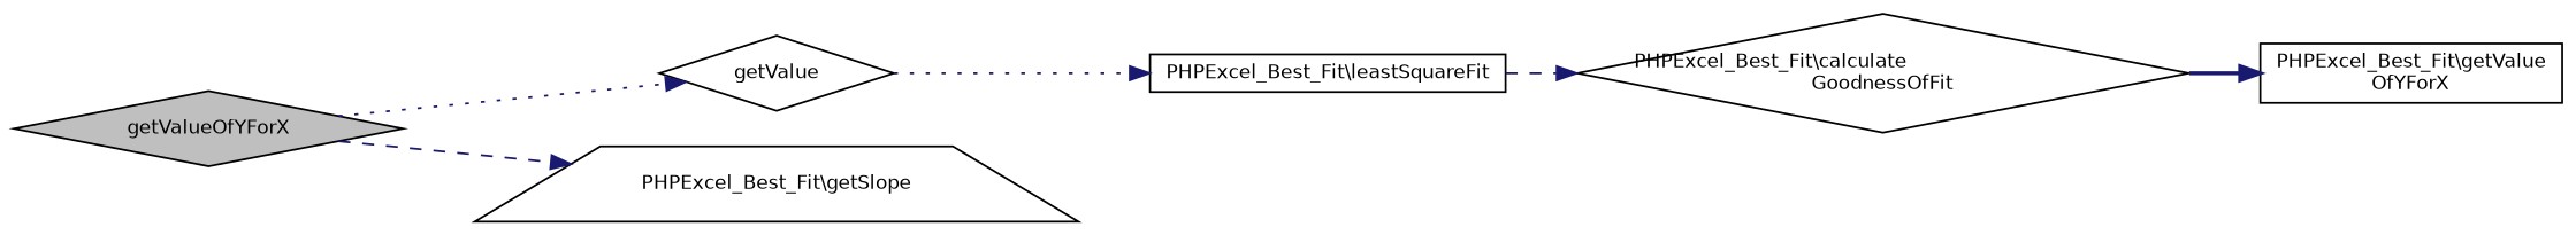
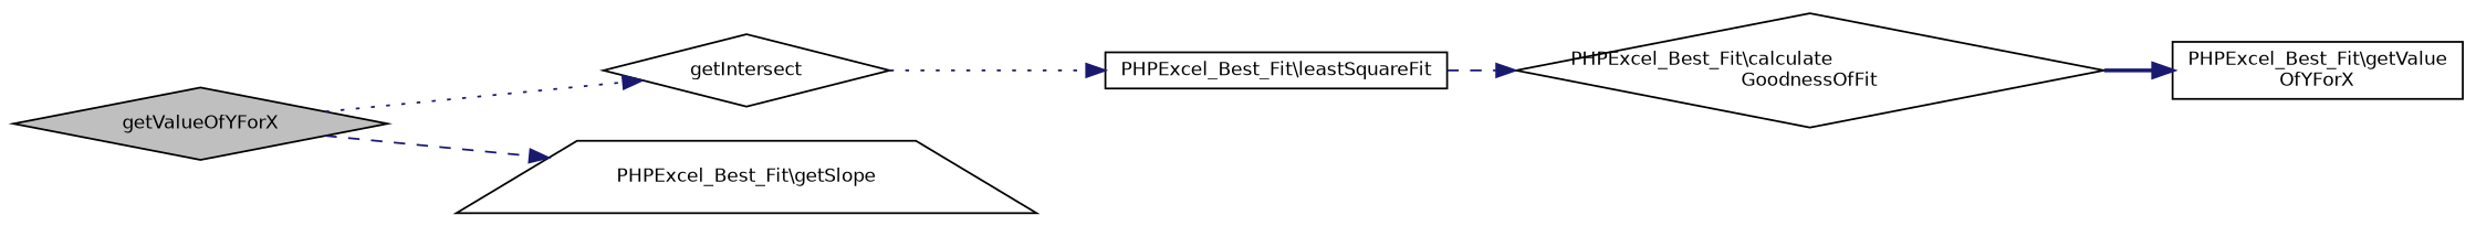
  digraph {
    rankdir=LR
    node [color=black fillcolor=white fontname=Helvetica fontsize=10 shape=diamond style=filled]
    edge [color=midnightblue fontname=Helvetica fontsize=10 labelfontname=Helvetica labelfontsize=10 style=dotted]
    n1 [fillcolor=grey75 fontcolor=black height=0.2 label=getValueOfYForX width=0.4]
-   n2 [height=0.2 label=getValue width=0.4]
+   n2 [height=0.2 label=getIntersect width=0.4]
    n3 [height=0.2 label="PHPExcel_Best_Fit\\getSlope" shape=trapezium width=0.4]
    n4 [height=0.2 label="PHPExcel_Best_Fit\\leastSquareFit" shape=box width=0.4]
    n5 [height=0.2 label="PHPExcel_Best_Fit\\calculate\lGoodnessOfFit" width=0.4]
    n6 [height=0.2 label="PHPExcel_Best_Fit\\getValue\lOfYForX" shape=box width=0.4]
    n1 -> n2
    n1 -> n3 [style=dashed]
    n2 -> n4
    n4 -> n5 [style=dashed]
    n5 -> n6 [style=bold]
  }
